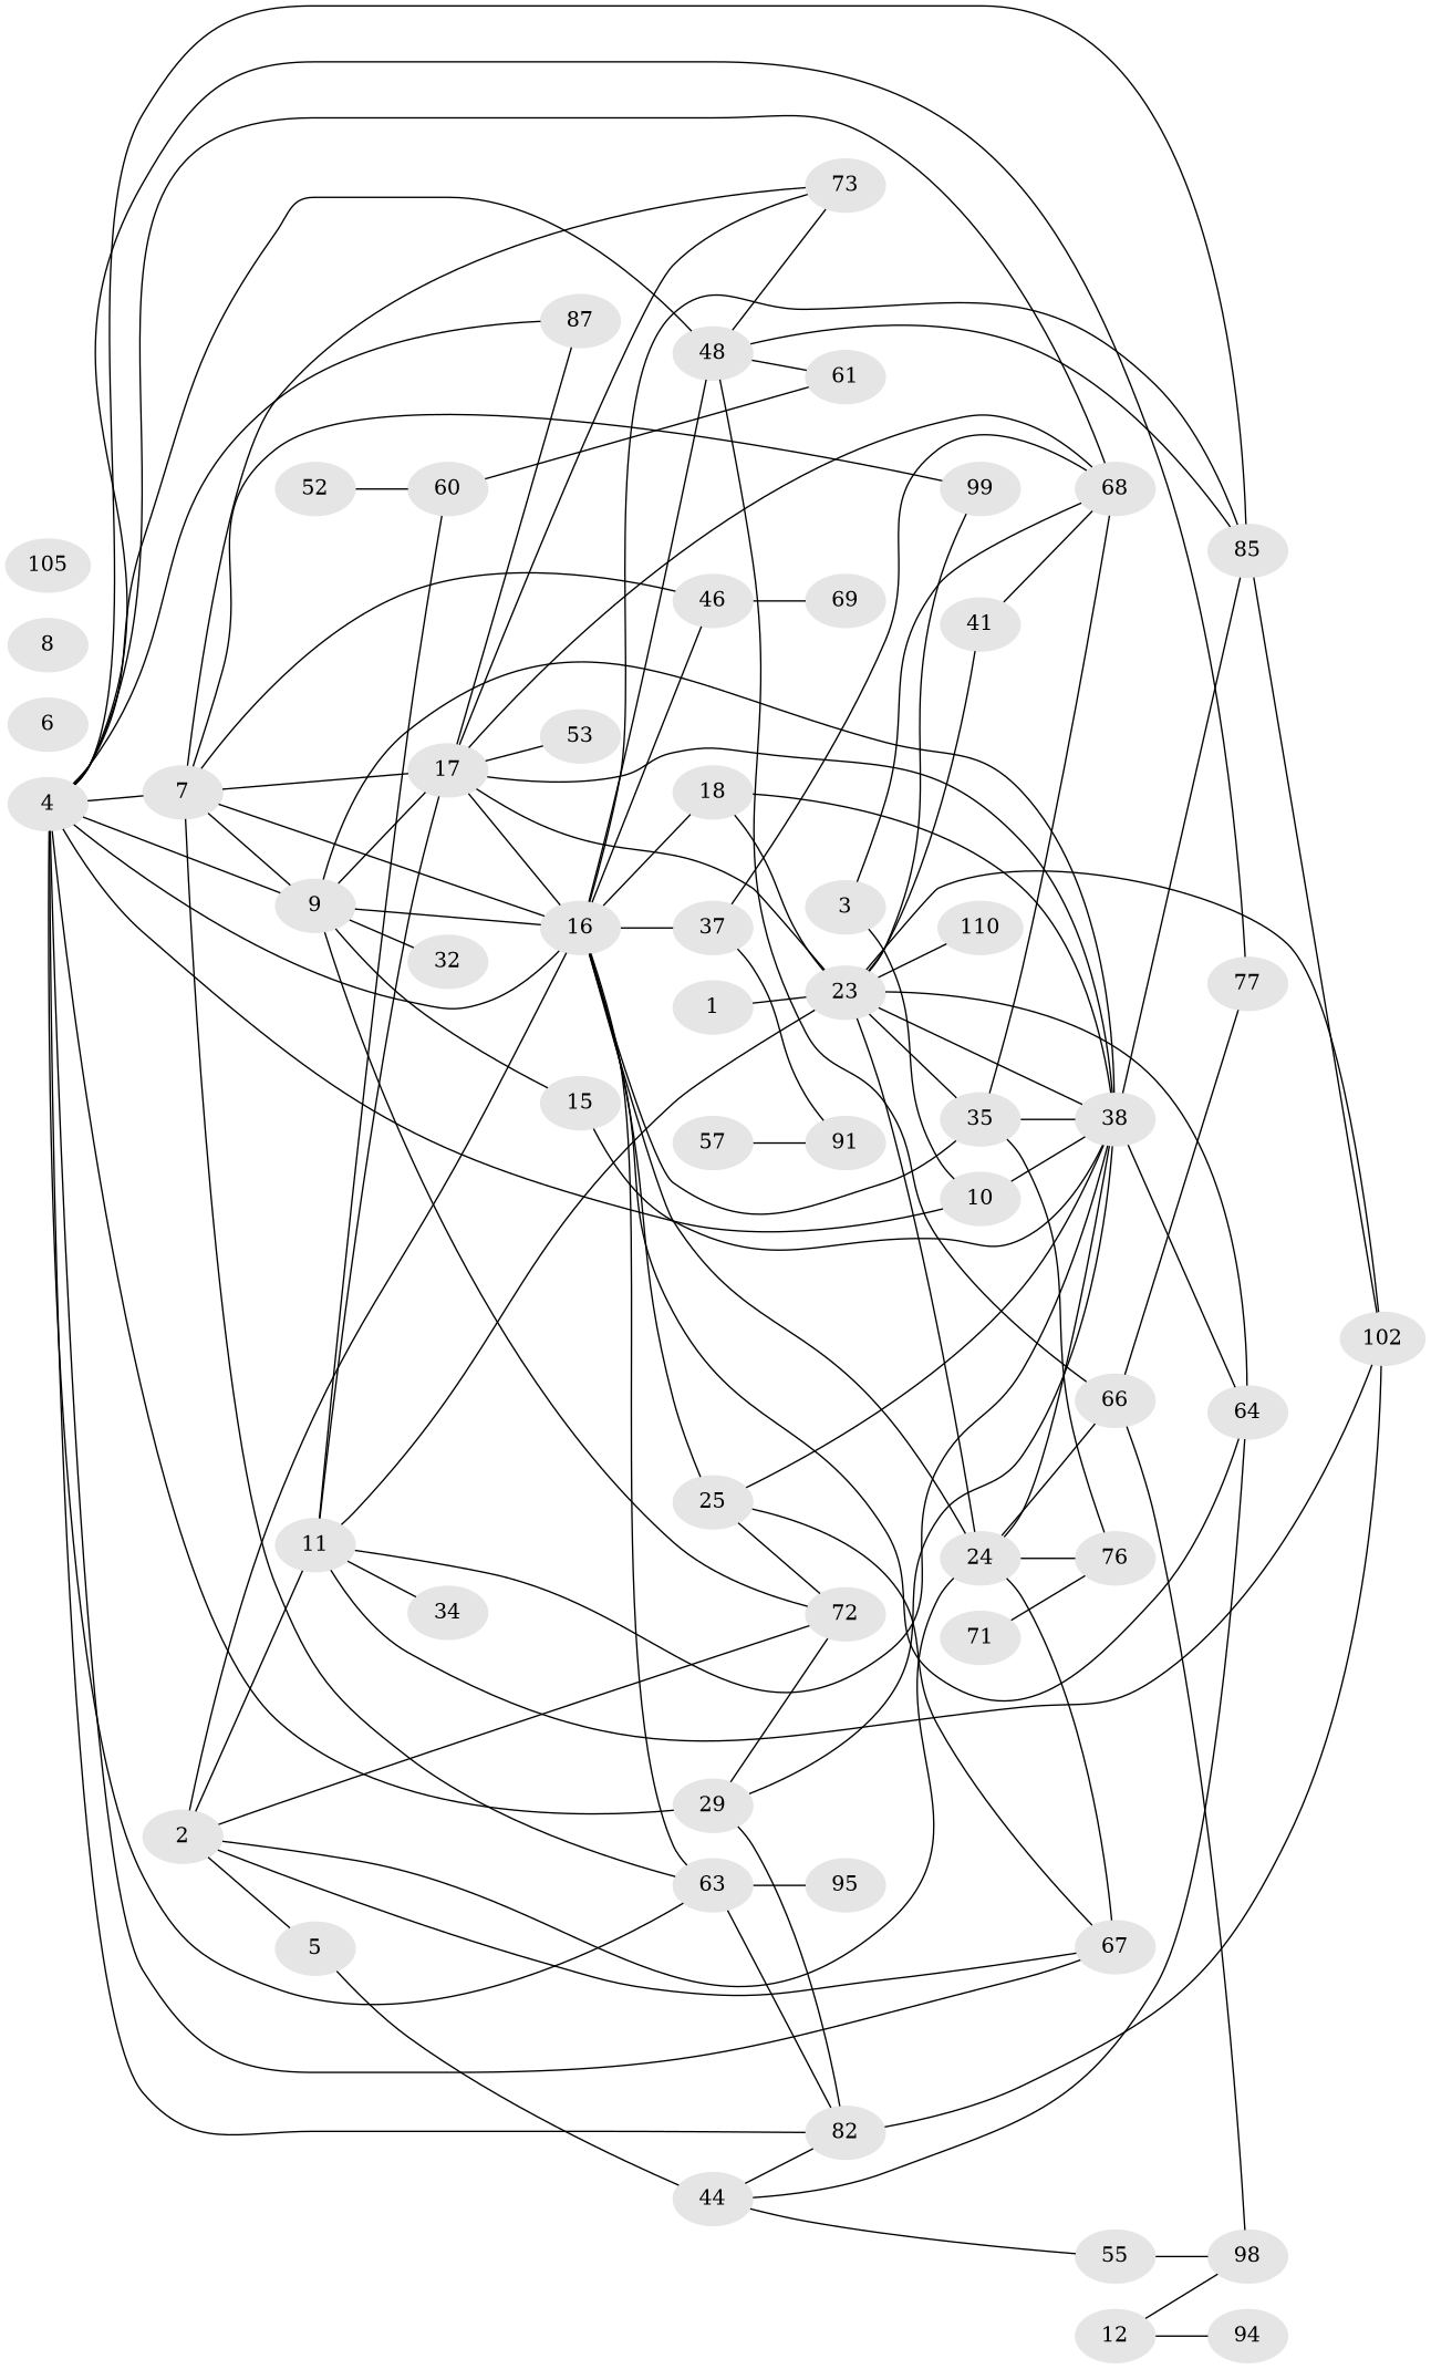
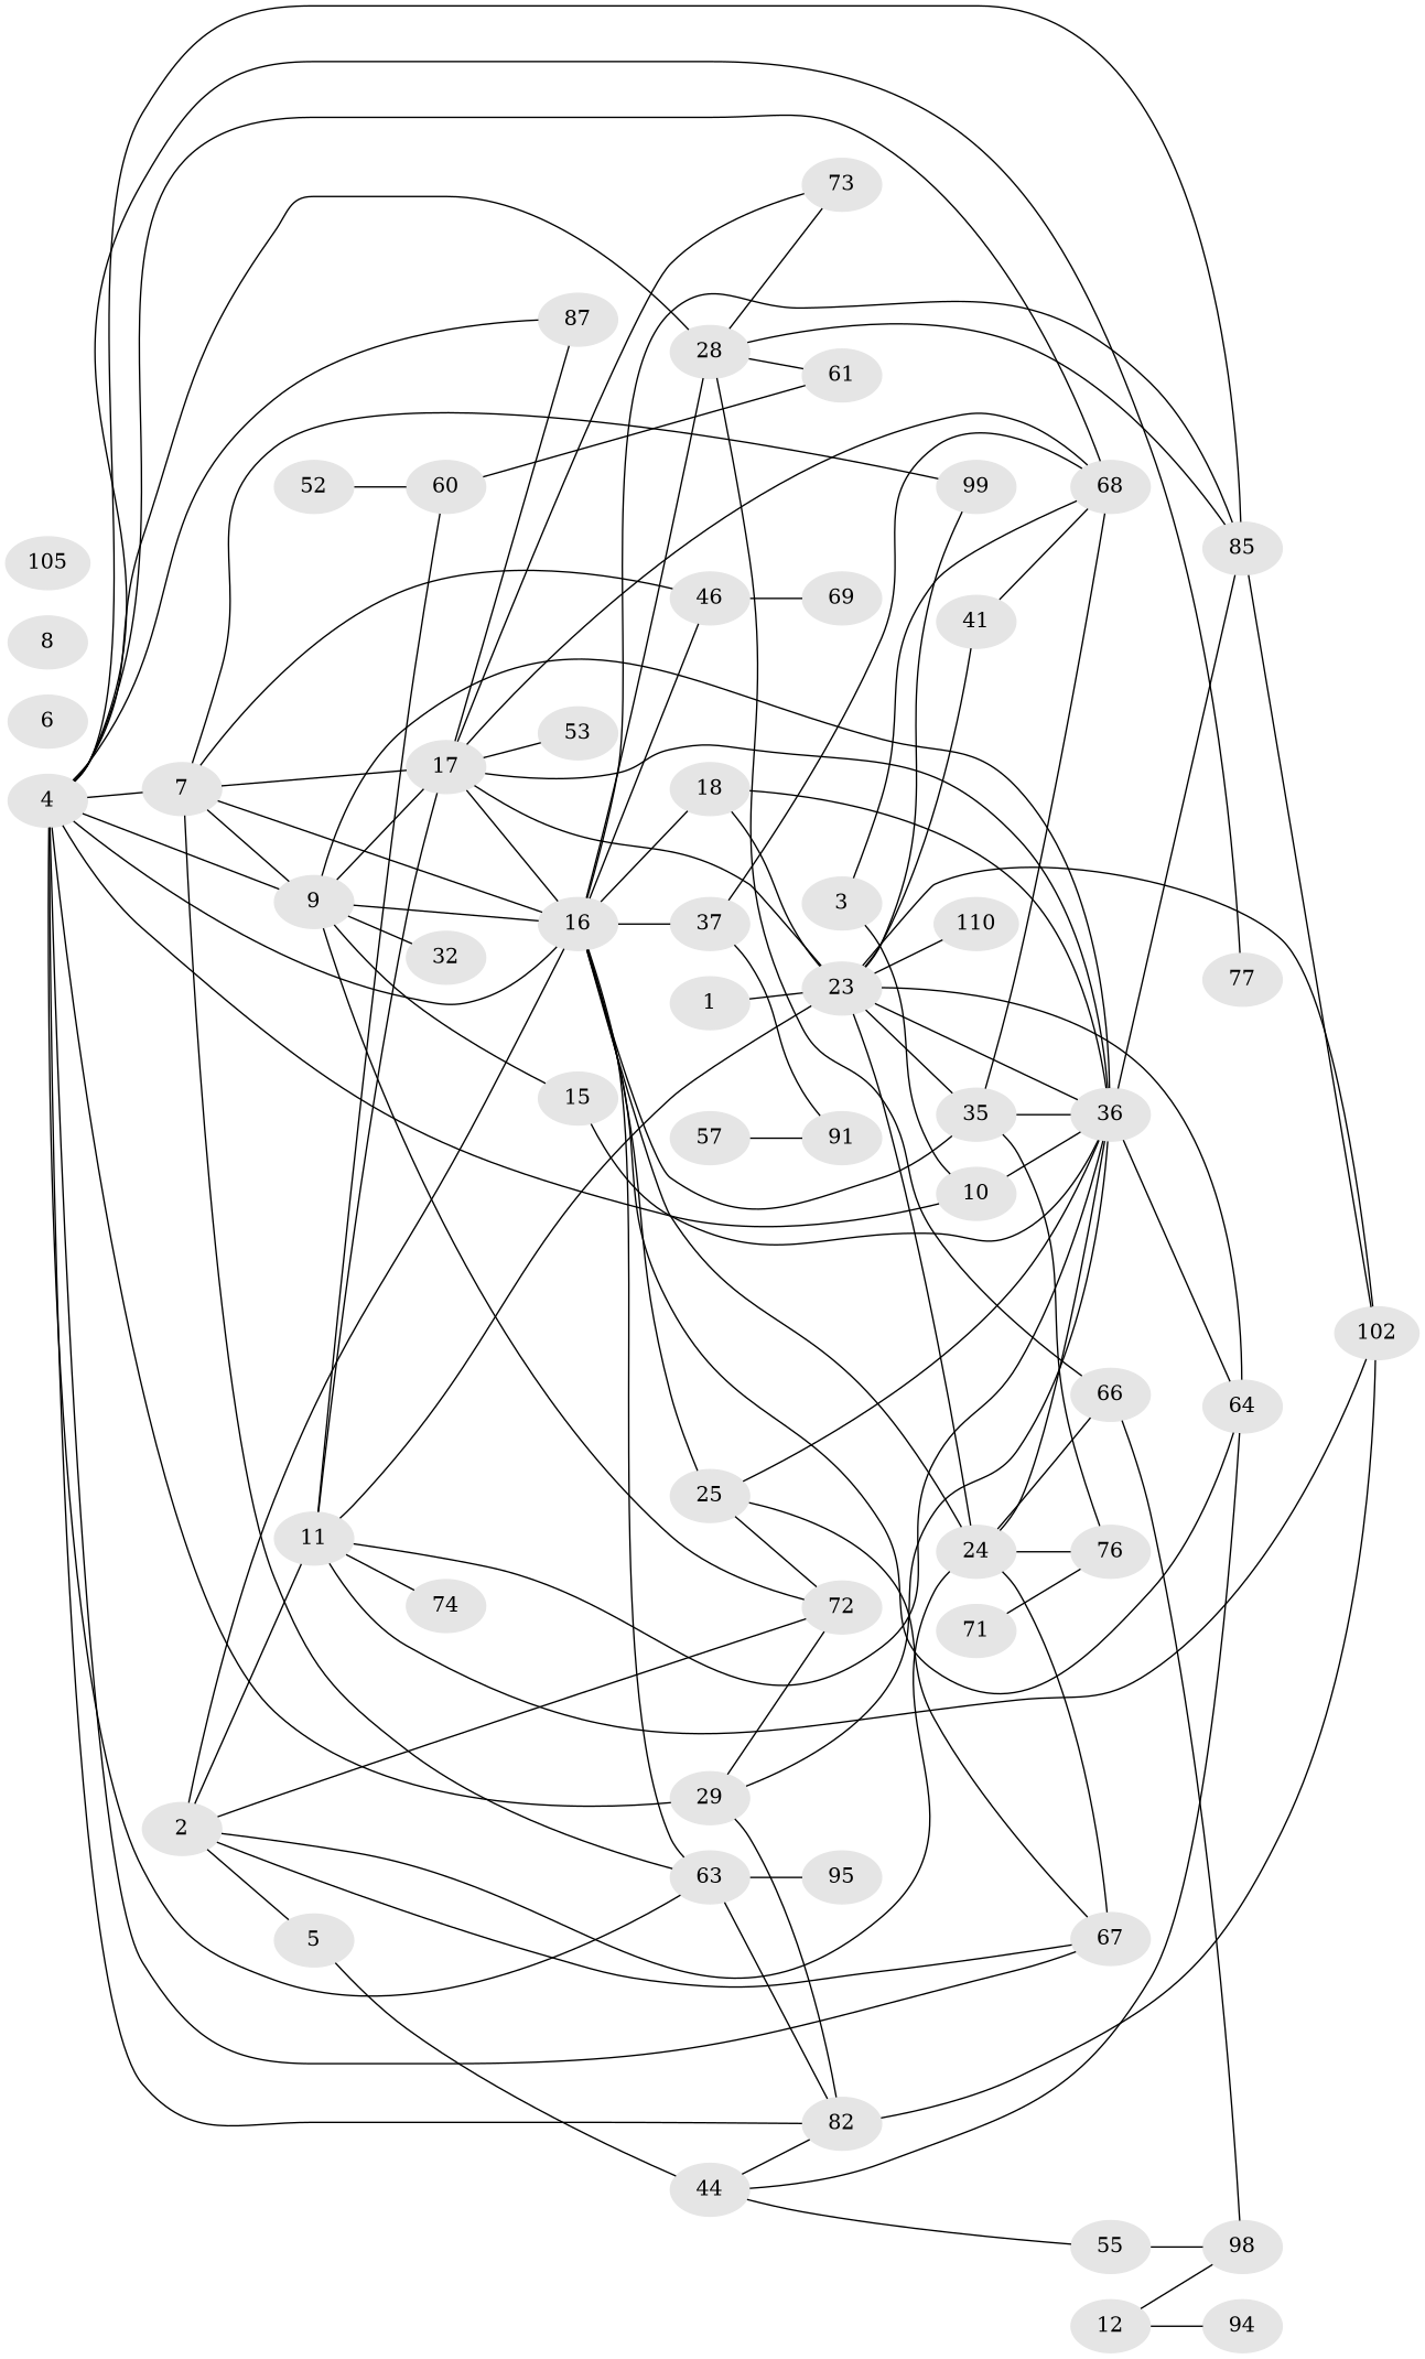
  graph {
    rankdir=LR
    node [color=gray90 style=filled]
    1 [super="+13"]
    23 [super="+42+83"]
    24 [super="+51+78"]
    99
-   38 [super="+45+62+103+59"]
+   38 [super="+45+62+103+59" label=36]
    102
    35 [super="+107"]
    64 [super="+75"]
    41
    110
    2 [super="+113+21"]
    5
    11 [super="+22+20"]
    16 [super="+17+27+89"]
    67 [super="+100"]
    72
    44 [super="+90"]
    n18 [label=17 super="+49+34+88"]
    60
-   74 [label=34]
-   28 [super="+54+93" label=48]
+   74
+   28 [super="+54+93"]
    63 [super="+80"]
    85 [super="+112"]
    46 [super="+101"]
    18
    25
    37 [super="+106"]
    66
    76 [super="+92"]
    3 [super="+31"]
    10 [super="+32+86"]
    68
    4 [super="+43+39+97+26"]
    7 [super="+81+50"]
    9 [super="+19+58+48"]
    29 [super="+56"]
    77 [super="+108"]
    82
    87
    73
    15
    n42 [label=32 super="+104"]
    61
    95
    55 [super="+96"]
    6
    53
    69
    8
    12
    94
    98
    91
    52
    57
    71 [super="+79"]
    105
    1 -- 23
    23 -- 24
    23 -- 99
    23 -- 38
    23 -- 102
    23 -- 35
    23 -- 64
    23 -- 41
    23 -- 110
    24 -- 38
    24 -- 67
    24 -- 66
    24 -- 76
    38 -- 64
    38 -- 85 [weight=2]
    35 -- 38
    35 -- 76
    35 -- 68
    41 -- 68
    2 -- 24
    2 -- 5
    2 -- 11
    2 -- 16
    2 -- 67
    2 -- 72
    5 -- 44
    11 -- 23
    11 -- 38
    11 -- 102
    11 -- n18
    11 -- 60
    11 -- 74
    16 -- 24
    16 -- 35
    16 -- 64
    16 -- 28 [weight=2]
    16 -- 63
    16 -- 85
    16 -- 46
    16 -- 18
    16 -- 25
    16 -- 37
    44 -- 64
    44 -- 82
    44 -- 55
    n18 -- 23
    n18 -- 38 [weight=2]
    n18 -- 16
    n18 -- 68
    n18 -- 87
    n18 -- 73
    n18 -- 53
    60 -- 61
    28 -- 85
    28 -- 66
    28 -- 73
    28 -- 61
    63 -- 82
    63 -- 95
    85 -- 102
    46 -- 69
    18 -- 23
    18 -- 38
    25 -- 38
    25 -- 67
    25 -- 72
    37 -- 68
    37 -- 91
-   66 -- 77
    66 -- 98
    3 -- 10
    3 -- 68
    10 -- 38
    4 -- 16
    4 -- 67
    4 -- 28 [weight=2]
    4 -- 63
    4 -- 85
    4 -- 10
    4 -- 68
    4 -- 7
    4 -- 9
    4 -- 29
    4 -- 77
    4 -- 82
    4 -- 87
    7 -- 99
    7 -- 16
    7 -- n18
    7 -- 63
    7 -- 46
    7 -- 9
-   7 -- 73
    9 -- 38
    9 -- 16
    9 -- 72
    9 -- n18
    9 -- 15
    9 -- n42
    29 -- 38
    29 -- 72
    29 -- 82
    82 -- 102
    15 -- 38
    55 -- 98 [weight=2]
    12 -- 94
    12 -- 98
    52 -- 60
    57 -- 91
    71 -- 76
  }
